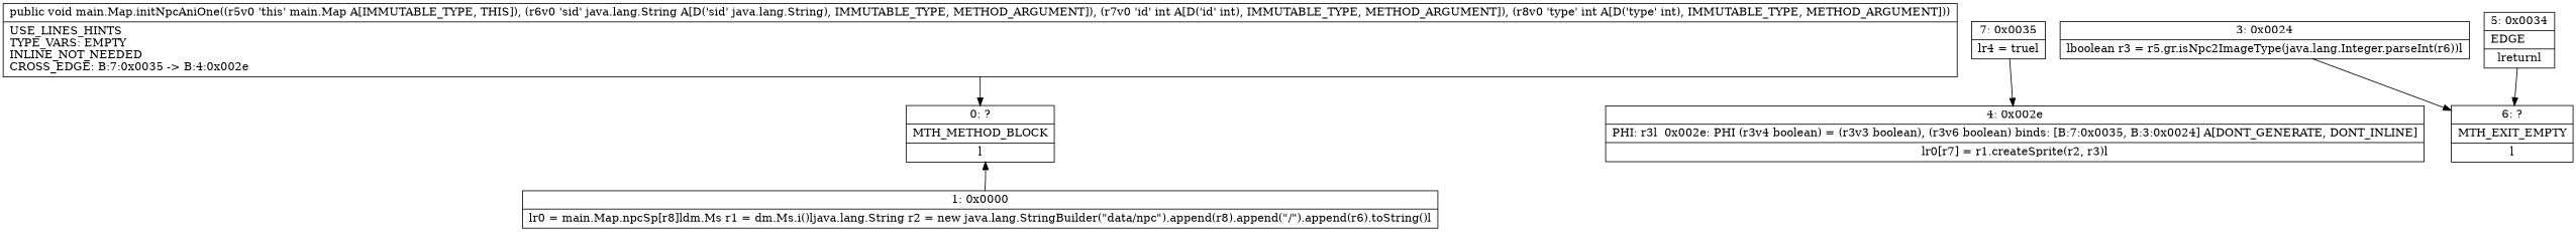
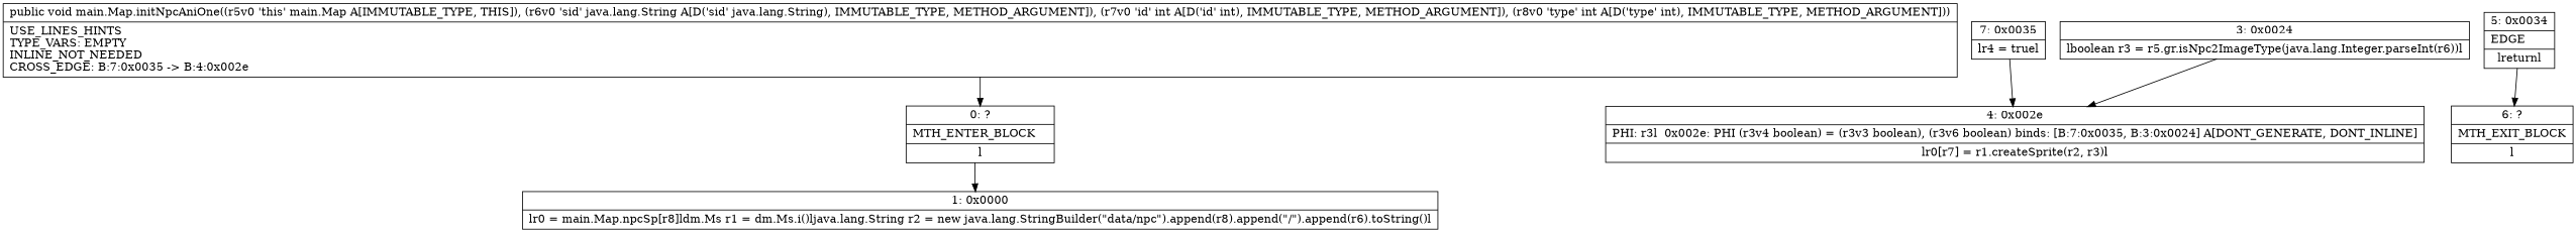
  digraph {
    node [shape=record]
-   n1 [label="{0\:\ ?|MTH_METHOD_BLOCK\l|l}"]
+   n1 [label="{0\:\ ?|MTH_ENTER_BLOCK\l|l}"]
    n2 [label="{1\:\ 0x0000|lr0 = main.Map.npcSp[r8]ldm.Ms r1 = dm.Ms.i()ljava.lang.String r2 = new java.lang.StringBuilder(\"data\/npc\").append(r8).append(\"\/\").append(r6).toString()l}"]
    n3 [label="{3\:\ 0x0024|lboolean r3 = r5.gr.isNpc2ImageType(java.lang.Integer.parseInt(r6))l}"]
    n4 [label="{4\:\ 0x002e|PHI: r3l  0x002e: PHI (r3v4 boolean) = (r3v3 boolean), (r3v6 boolean) binds: [B:7:0x0035, B:3:0x0024] A[DONT_GENERATE, DONT_INLINE]\l|lr0[r7] = r1.createSprite(r2, r3)l}"]
    n5 [label="{7\:\ 0x0035|lr4 = truel}"]
    n6 [label="{5\:\ 0x0034|EDGE\l|lreturnl}"]
-   n7 [label="{6\:\ ?|MTH_EXIT_EMPTY\l|l}"]
+   n7 [label="{6\:\ ?|MTH_EXIT_BLOCK\l|l}"]
    n8 [label="{public void main.Map.initNpcAniOne((r5v0 'this' main.Map A[IMMUTABLE_TYPE, THIS]), (r6v0 'sid' java.lang.String A[D('sid' java.lang.String), IMMUTABLE_TYPE, METHOD_ARGUMENT]), (r7v0 'id' int A[D('id' int), IMMUTABLE_TYPE, METHOD_ARGUMENT]), (r8v0 'type' int A[D('type' int), IMMUTABLE_TYPE, METHOD_ARGUMENT]))  | USE_LINES_HINTS\lTYPE_VARS: EMPTY\lINLINE_NOT_NEEDED\lCROSS_EDGE: B:7:0x0035 \-\> B:4:0x002e\l}"]
-   n2 -> n1
-   n3 -> n7
+   n1 -> n2
+   n3 -> n4
    n5 -> n4
    n6 -> n7
    n8 -> n1
  }
